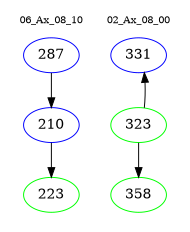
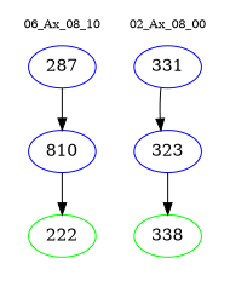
  digraph {
    node [color=blue]
    edge [color=black]
    n1 [label=287]
-   n2 [label=210]
-   n3 [color=green label=223]
+   n2 [label=810]
+   n3 [color=green label=222]
    n4 [label=331]
-   n5 [color=green label=323]
-   n6 [color=green label=358]
+   n5 [label=323]
+   n6 [color=green label=338]
    subgraph cluster_1 {
      color=white
      fontsize=10
      label="06_Ax_08_10"
      n1
      n2
      n3
    }
    subgraph cluster_2 {
      color=white
      fontsize=10
      label="02_Ax_08_00"
      n4
      n5
      n6
    }
    n1 -> n2
    n2 -> n3
-   n5 -> n4
+   n4 -> n5
    n5 -> n6
  }
